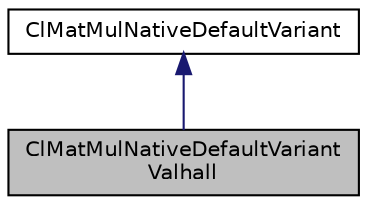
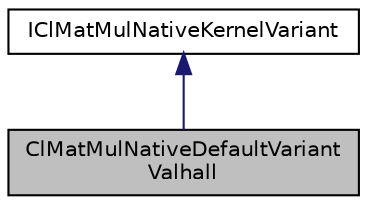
  digraph {
    node [color=black fontname=Helvetica fontsize=10 shape=record style=filled]
    n1 [fillcolor=grey75 fontcolor=black height=0.2 label="ClMatMulNativeDefaultVariant\lValhall" width=0.4]
-   n2 [fillcolor=white height=0.2 label=ClMatMulNativeDefaultVariant width=0.4]
+   n2 [fillcolor=white height=0.2 label=IClMatMulNativeKernelVariant width=0.4]
    n2 -> n1 [color=midnightblue dir=back fontname=Helvetica fontsize=10 labelfontname=Helvetica labelfontsize=10 style=solid]
  }
